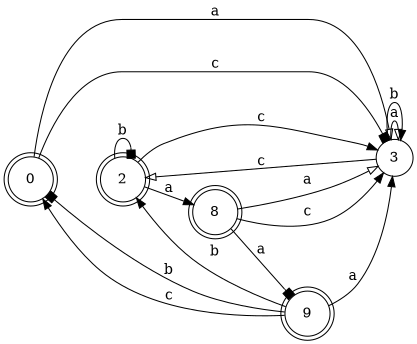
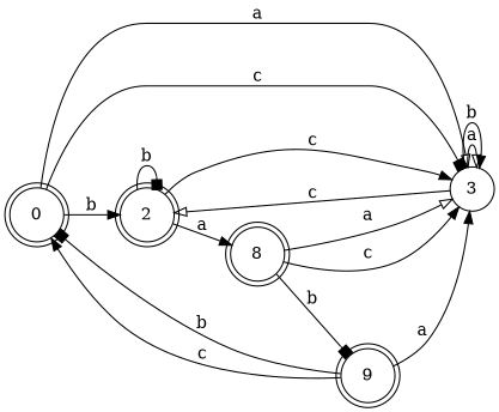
  digraph {
    fontname="DejaVu Serif"
    rankdir=LR
    node [color=black fillcolor=white fontname="DejaVu Serif" shape=doublecircle style="rounded,filled"]
    edge [arrowhead=normal fontname="DejaVu Serif"]
    n1 [label=0]
    n2 [label=2]
    n3 [label=3 shape=circle style=filled]
    n4 [label=8]
    n5 [label=9]
-   n5 -> n2 [label=b]
+   n1 -> n2 [label=b]
    n1 -> n3 [arrowhead=onormal label=a]
    n1 -> n3 [arrowhead=box label=c]
    n2 -> n2 [arrowhead=box label=b]
    n2 -> n3 [label=c]
    n2 -> n4 [label=a]
    n3 -> n2 [arrowhead=onormal label=c]
    n3 -> n3 [arrowhead=onormal label=a]
    n3 -> n3 [label=b]
    n4 -> n3 [arrowhead=onormal label=a]
    n4 -> n3 [label=c]
-   n4 -> n5 [arrowhead=box label=a]
+   n4 -> n5 [arrowhead=box label=b]
    n5 -> n1 [arrowhead=box label=b]
    n5 -> n1 [label=c]
    n5 -> n3 [label=a]
  }
